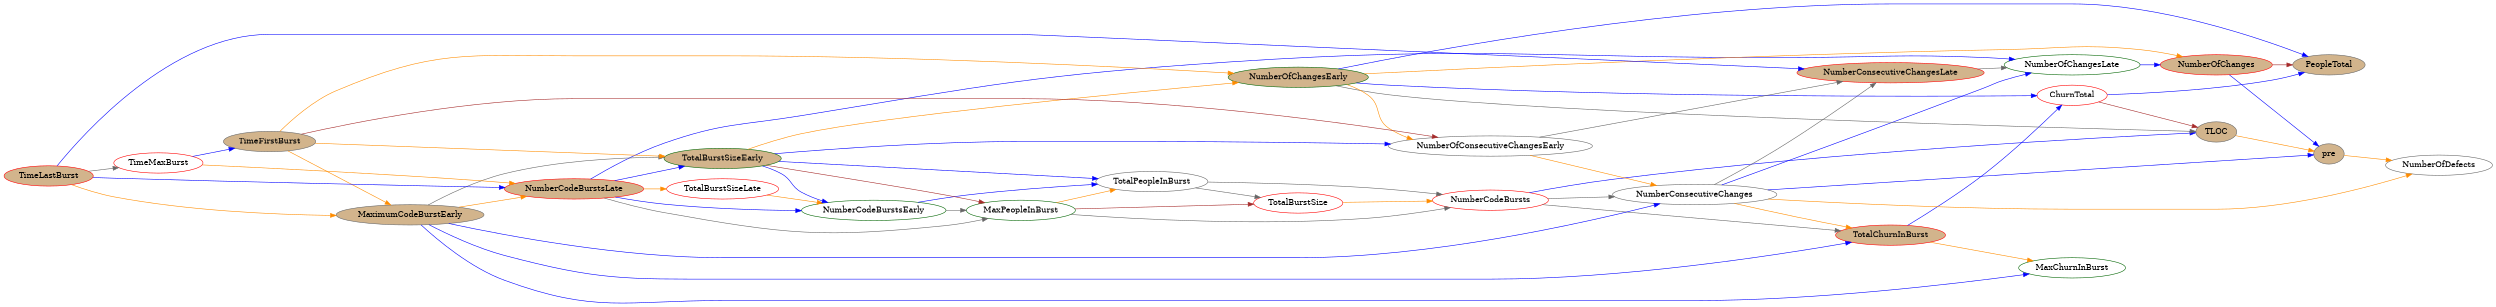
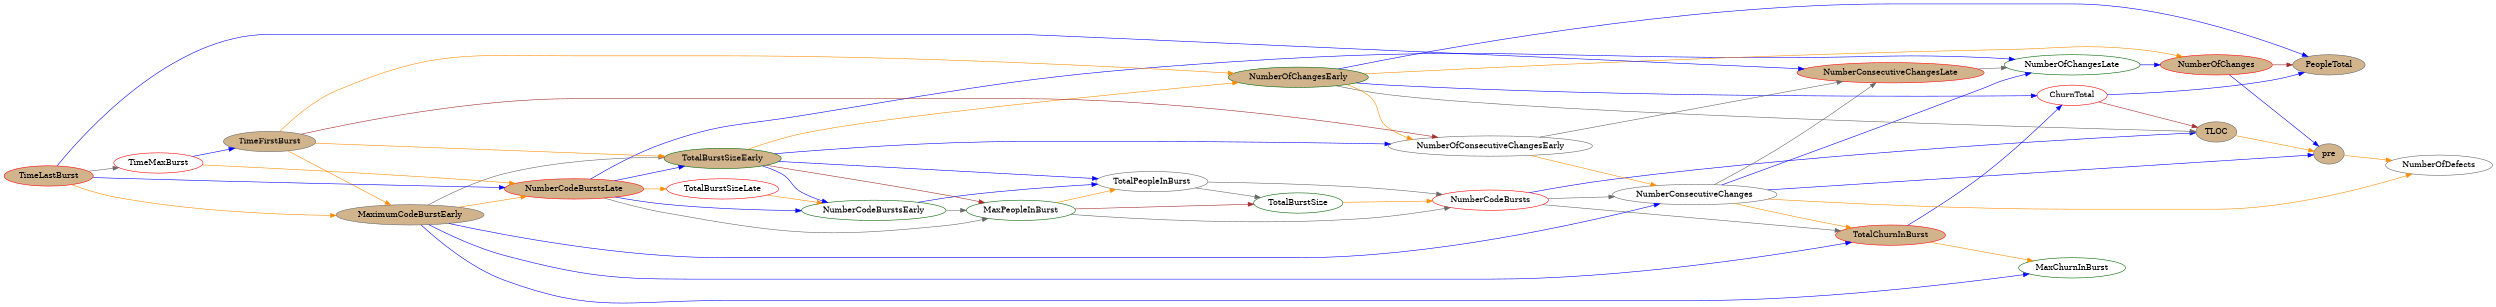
  digraph {
    rankdir=LR
    node [color=red fillcolor=white style=filled]
    edge [color=blue]
    TotalPeopleInBurst [color=gray40]
-   TotalBurstSize
+   TotalBurstSize [color=darkgreen]
    NumberCodeBursts
    TLOC [color=gray40 fillcolor=tan]
    TotalChurnInBurst [fillcolor=tan]
    NumberConsecutiveChanges [color=gray40]
    NumberOfChanges [fillcolor=tan]
    PeopleTotal [color=gray40 fillcolor=tan]
    pre [color=gray40 fillcolor=tan]
    NumberOfDefects [color=gray40]
    MaxPeopleInBurst [color=darkgreen]
    NumberCodeBurstsEarly [color=darkgreen]
    TotalBurstSizeLate
    NumberCodeBurstsLate [fillcolor=tan]
    NumberOfChangesLate [color=darkgreen]
    TotalBurstSizeEarly [color=darkgreen fillcolor=tan]
    NumberOfChangesEarly [color=darkgreen fillcolor=tan]
    NumberOfConsecutiveChangesEarly [color=gray40]
    ChurnTotal
    NumberConsecutiveChangesLate [fillcolor=tan]
    MaximumCodeBurstEarly [color=gray40 fillcolor=tan]
    MaxChurnInBurst [color=darkgreen]
    TimeFirstBurst [color=gray40 fillcolor=tan]
    TimeMaxBurst
    TimeLastBurst [fillcolor=tan]
    TotalPeopleInBurst -> TotalBurstSize [color=gray40]
    TotalPeopleInBurst -> NumberCodeBursts [color=gray40]
    TotalBurstSize -> NumberCodeBursts [color=darkorange]
    NumberCodeBursts -> TLOC
    NumberCodeBursts -> TotalChurnInBurst [color=gray40]
    NumberCodeBursts -> NumberConsecutiveChanges [color=gray40]
    TLOC -> pre [color=darkorange]
    TotalChurnInBurst -> ChurnTotal
    TotalChurnInBurst -> MaxChurnInBurst [color=darkorange]
    NumberConsecutiveChanges -> TotalChurnInBurst [color=darkorange]
    NumberConsecutiveChanges -> pre
    NumberConsecutiveChanges -> NumberOfDefects [color=darkorange]
    NumberConsecutiveChanges -> NumberOfChangesLate
    NumberConsecutiveChanges -> NumberConsecutiveChangesLate [color=gray40]
    NumberOfChanges -> PeopleTotal [color=brown]
    NumberOfChanges -> pre
    pre -> NumberOfDefects [color=darkorange]
    MaxPeopleInBurst -> TotalPeopleInBurst [color=darkorange]
    MaxPeopleInBurst -> TotalBurstSize [color=brown]
    MaxPeopleInBurst -> NumberCodeBursts [color=gray40]
    NumberCodeBurstsEarly -> TotalPeopleInBurst
    NumberCodeBurstsEarly -> MaxPeopleInBurst [color=gray40]
    TotalBurstSizeLate -> NumberCodeBurstsEarly [color=darkorange]
    NumberCodeBurstsLate -> MaxPeopleInBurst [color=gray40]
    NumberCodeBurstsLate -> NumberCodeBurstsEarly
    NumberCodeBurstsLate -> TotalBurstSizeLate [color=darkorange]
    NumberCodeBurstsLate -> NumberOfChangesLate
    NumberCodeBurstsLate -> TotalBurstSizeEarly
    NumberOfChangesLate -> NumberOfChanges
    TotalBurstSizeEarly -> TotalPeopleInBurst
    TotalBurstSizeEarly -> MaxPeopleInBurst [color=brown]
    TotalBurstSizeEarly -> NumberCodeBurstsEarly
    TotalBurstSizeEarly -> NumberOfChangesEarly [color=darkorange]
    TotalBurstSizeEarly -> NumberOfConsecutiveChangesEarly
    NumberOfChangesEarly -> TLOC [color=gray40]
    NumberOfChangesEarly -> NumberOfChanges [color=darkorange]
    NumberOfChangesEarly -> PeopleTotal
    NumberOfChangesEarly -> NumberOfConsecutiveChangesEarly [color=darkorange]
    NumberOfChangesEarly -> ChurnTotal
    NumberOfConsecutiveChangesEarly -> NumberConsecutiveChanges [color=darkorange]
    NumberOfConsecutiveChangesEarly -> NumberConsecutiveChangesLate [color=gray40]
    ChurnTotal -> TLOC [color=brown]
    ChurnTotal -> PeopleTotal
    NumberConsecutiveChangesLate -> NumberOfChangesLate [color=gray40]
    MaximumCodeBurstEarly -> TotalChurnInBurst
    MaximumCodeBurstEarly -> NumberConsecutiveChanges
    MaximumCodeBurstEarly -> NumberCodeBurstsLate [color=darkorange]
    MaximumCodeBurstEarly -> TotalBurstSizeEarly [color=gray40]
    MaximumCodeBurstEarly -> MaxChurnInBurst
    TimeFirstBurst -> TotalBurstSizeEarly [color=darkorange]
    TimeFirstBurst -> NumberOfChangesEarly [color=darkorange]
    TimeFirstBurst -> NumberOfConsecutiveChangesEarly [color=brown]
    TimeFirstBurst -> MaximumCodeBurstEarly [color=darkorange]
    TimeMaxBurst -> NumberCodeBurstsLate [color=darkorange]
    TimeMaxBurst -> TimeFirstBurst
    TimeLastBurst -> NumberCodeBurstsLate
    TimeLastBurst -> NumberConsecutiveChangesLate
    TimeLastBurst -> MaximumCodeBurstEarly [color=darkorange]
    TimeLastBurst -> TimeMaxBurst [color=gray40]
  }
